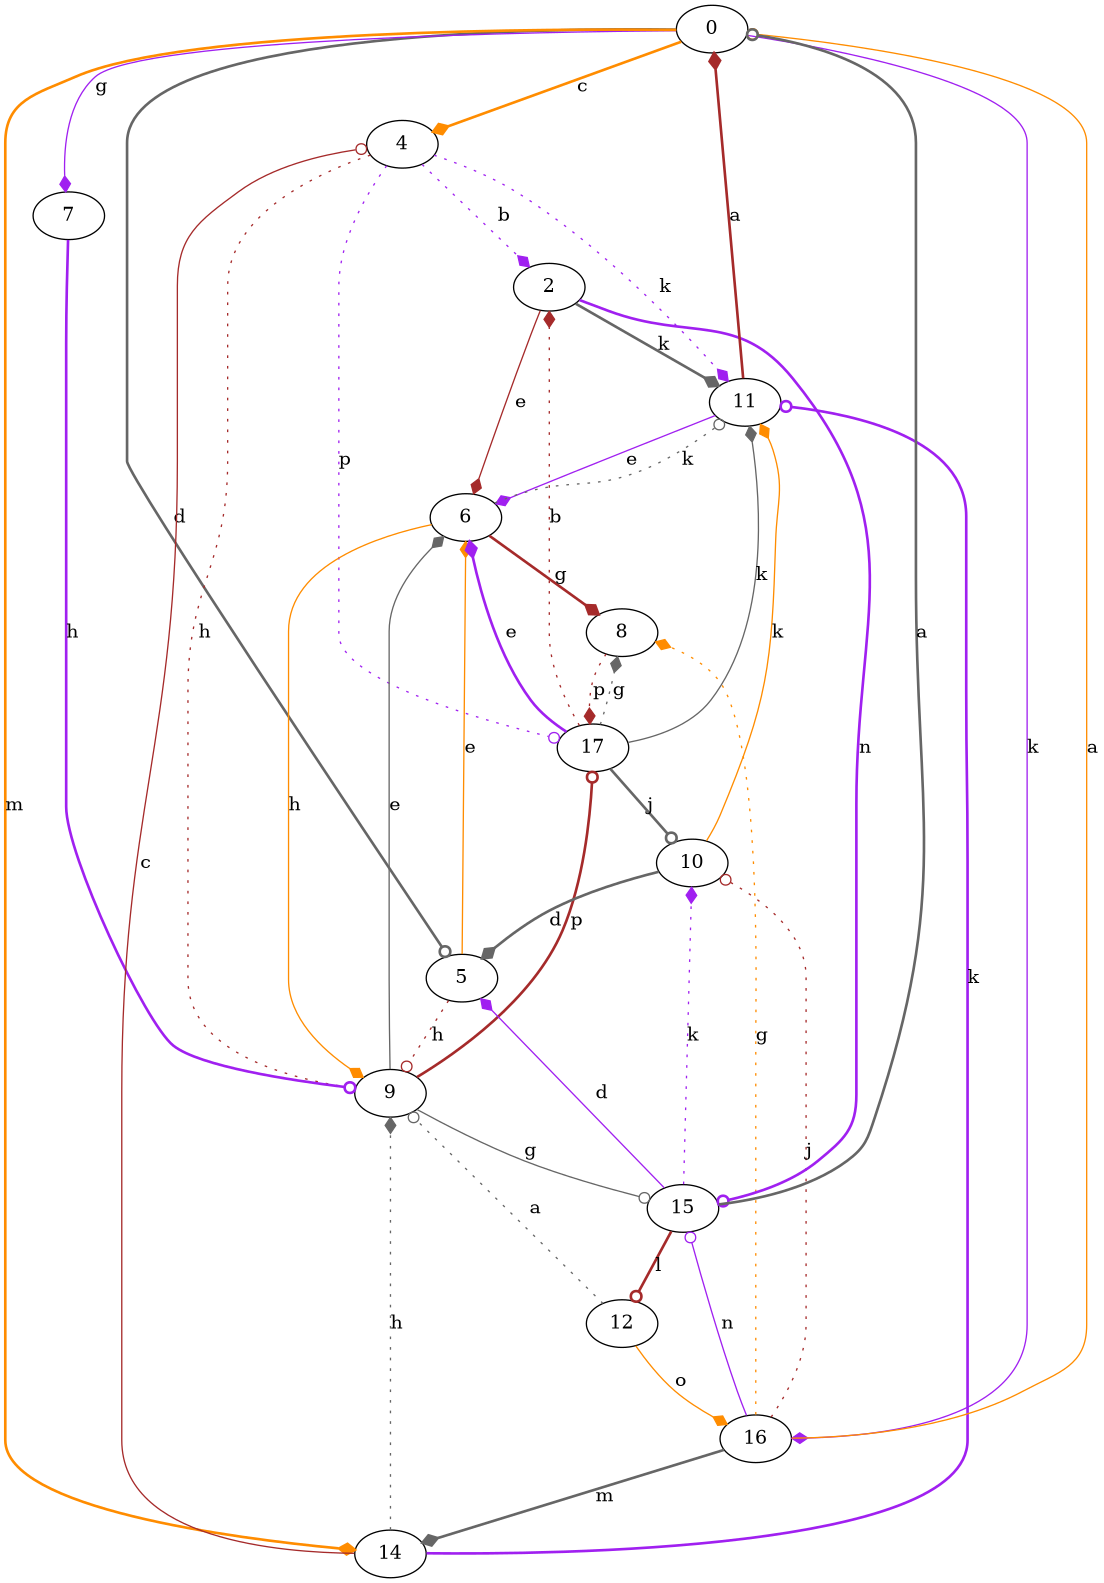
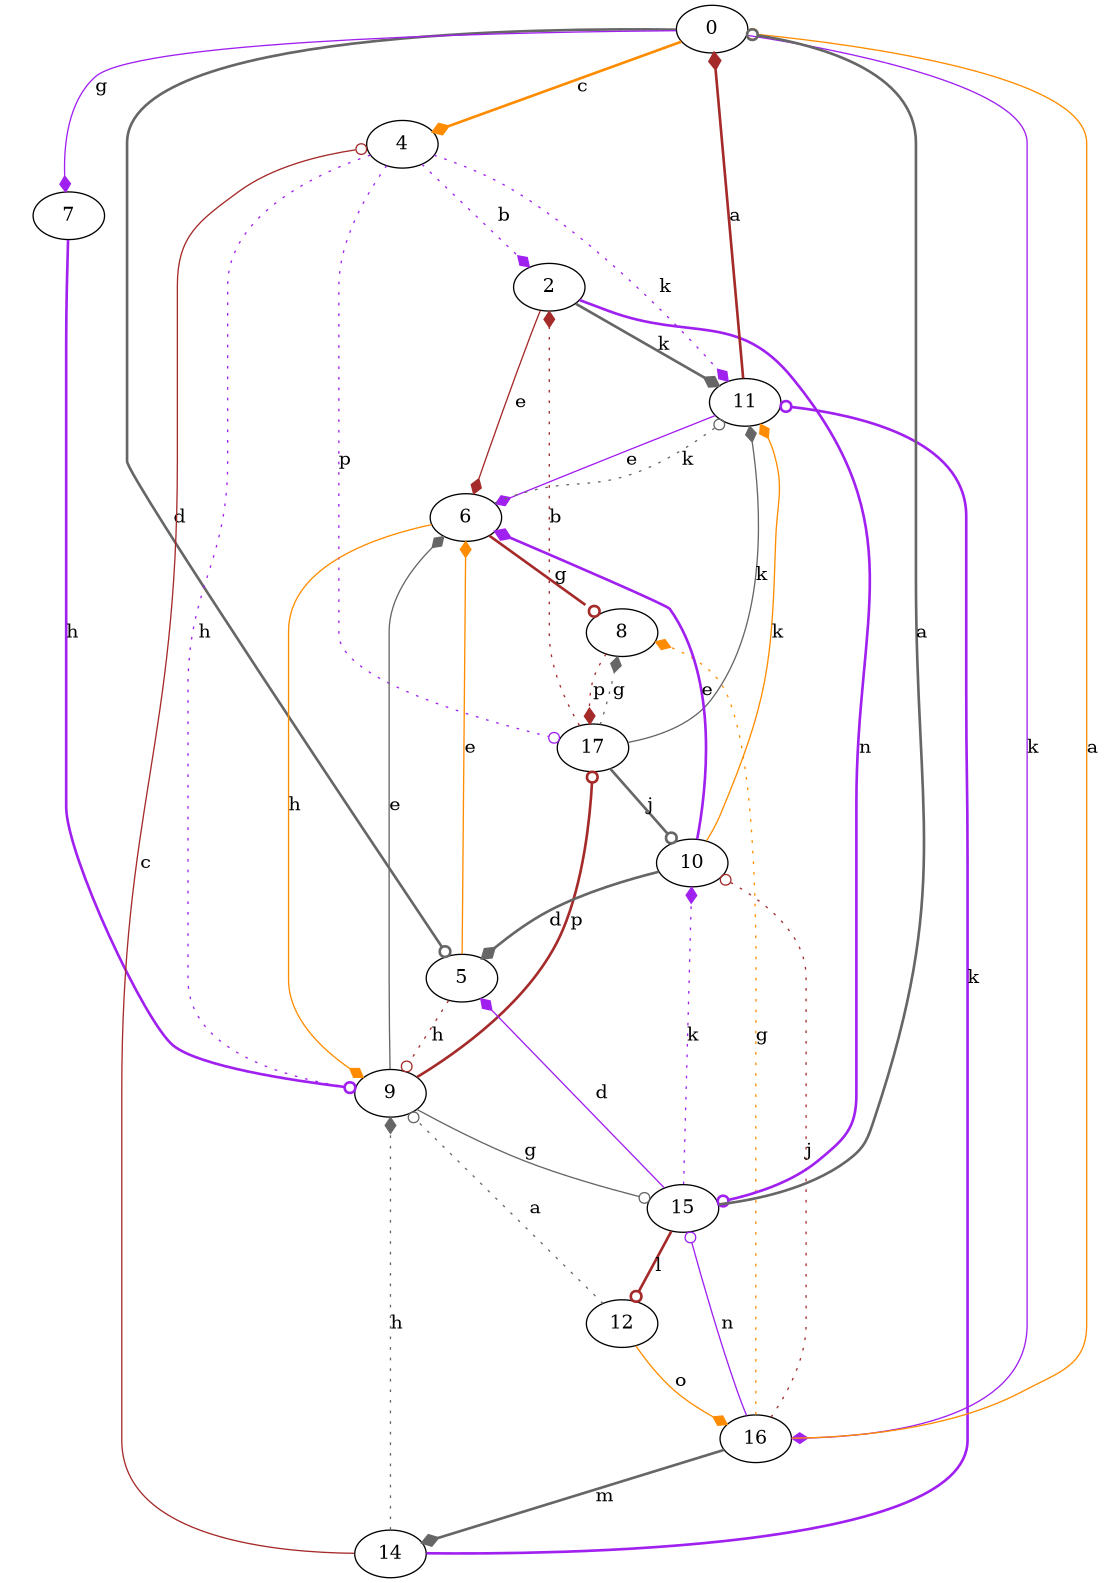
  strict digraph {
    edge [arrowhead=diamond color=gray40 style=bold]
    0
    4
    5
    7
    14
    16
    2
    11
    9
    17
    6
    15
    8
    10
    12
    0 -> 4 [color=darkorange label=c]
    0 -> 5 [arrowhead=odot label=d]
    0 -> 7 [color=purple label=g style=solid]
-   0 -> 14 [color=darkorange label=m]
    0 -> 16 [color=purple label=k style=solid]
    4 -> 2 [color=purple label=b style=dotted]
    4 -> 11 [color=purple label=k style=dotted]
-   4 -> 9 [arrowhead=odot color=brown label=h style=dotted]
+   4 -> 9 [arrowhead=odot color=purple label=h style=dotted]
    4 -> 17 [arrowhead=odot color=purple label=p style=dotted]
    5 -> 9 [arrowhead=odot color=brown label=h style=dotted]
    5 -> 6 [color=darkorange label=e style=solid]
    7 -> 9 [arrowhead=odot color=purple label=h]
    14 -> 4 [arrowhead=odot color=brown label=c style=solid]
    14 -> 11 [arrowhead=odot color=purple label=k]
    14 -> 9 [label=h style=dotted]
    16 -> 0 [arrowhead=odot color=darkorange label=a style=solid]
    16 -> 14 [label=m]
    16 -> 15 [arrowhead=odot color=purple label=n style=solid]
    16 -> 8 [color=darkorange label=g style=dotted]
    16 -> 10 [arrowhead=odot color=brown label=j style=dotted]
    2 -> 11 [label=k]
    2 -> 6 [color=brown label=e style=solid]
    2 -> 15 [arrowhead=odot color=purple label=n]
    11 -> 0 [color=brown label=a]
    11 -> 6 [color=purple label=e style=solid]
    9 -> 17 [arrowhead=odot color=brown label=p]
    9 -> 6 [label=e style=solid]
    9 -> 15 [arrowhead=odot label=g style=solid]
    17 -> 2 [color=brown label=b style=dotted]
    17 -> 11 [label=k style=solid]
    17 -> 8 [label=g style=dotted]
    17 -> 10 [arrowhead=odot label=j]
    6 -> 11 [arrowhead=odot label=k style=dotted]
    6 -> 9 [color=darkorange label=h style=solid]
-   6 -> 8 [color=brown label=g]
+   6 -> 8 [arrowhead=odot color=brown label=g]
    15 -> 0 [arrowhead=odot label=a]
    15 -> 5 [color=purple label=d style=solid]
    15 -> 10 [color=purple label=k style=dotted]
    15 -> 12 [arrowhead=odot color=brown label=l]
    8 -> 17 [color=brown label=p style=dotted]
    10 -> 5 [label=d]
    10 -> 11 [color=darkorange label=k style=solid]
-   17 -> 6 [color=purple label=e]
+   10 -> 6 [color=purple label=e]
    12 -> 16 [color=darkorange label=o style=solid]
    12 -> 9 [arrowhead=odot label=a style=dotted]
  }
